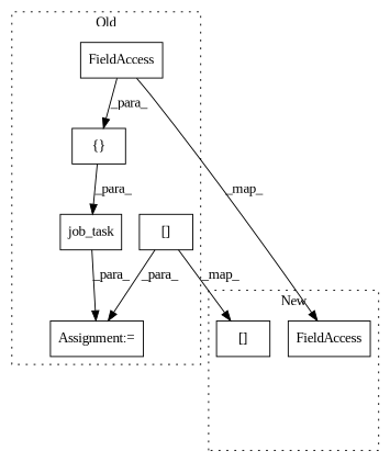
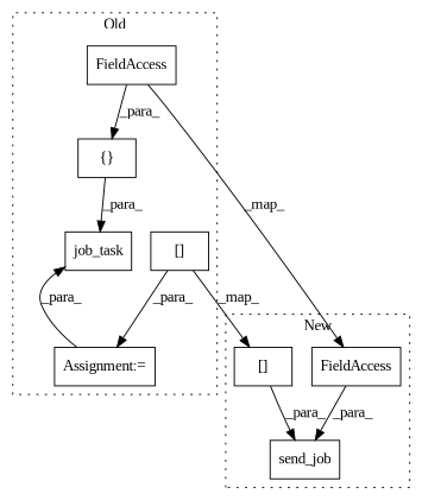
  digraph {
    fontname="Liberation Serif"
    node [a=32 fontname="Liberation Serif" l=10 shape=box]
    edge [fontname="Liberation Serif"]
    n1 [a=4 l="1,1" label="{}" s="4535,4546"]
    n2 [l="10,1" label=job_task s="4501,4547"]
    n3 [a=22 label=FieldAccess s=4536]
    n4 [a=7 l=1 label="Assignment:=" s=4438]
    n5 [a=2 l="26,1" label="[]" s="4439,4490"]
+   n6 [l="9,1" label=send_job s="4352,4416"]
    n7 [a=22 label=FieldAccess s=4406]
    n8 [a=2 l="18,1" label="[]" s="4361,4404"]
    subgraph cluster_1 {
      label=Old
      style=dotted
      n1
      n2
      n3
      n4
      n5
    }
    subgraph cluster_2 {
      label=New
      style=dotted
+     n6
      n7
      n8
    }
    n1 -> n2 [label=_para_]
    n3 -> n1 [label=_para_]
    n3 -> n7 [label=_map_]
-   n2 -> n4 [label=_para_]
+   n4 -> n2 [label=_para_]
    n5 -> n4 [label=_para_]
    n5 -> n8 [label=_map_]
+   n7 -> n6 [label=_para_]
+   n8 -> n6 [label=_para_]
  }
